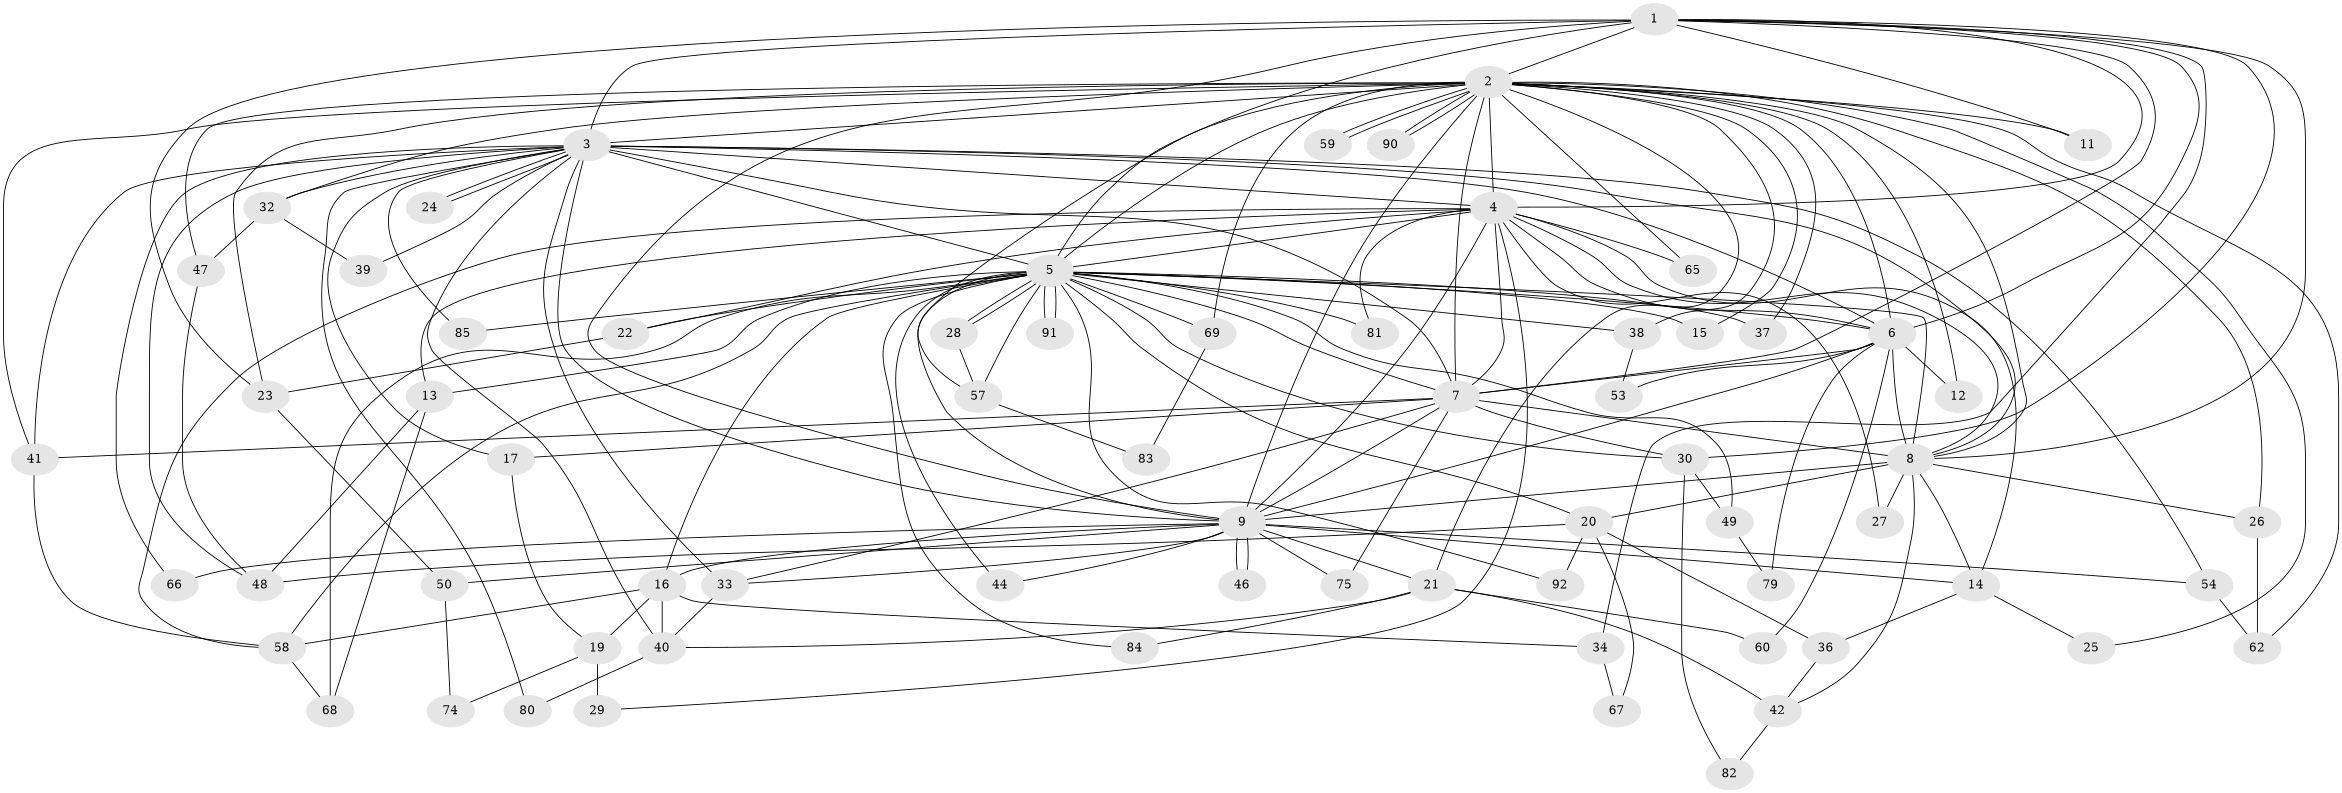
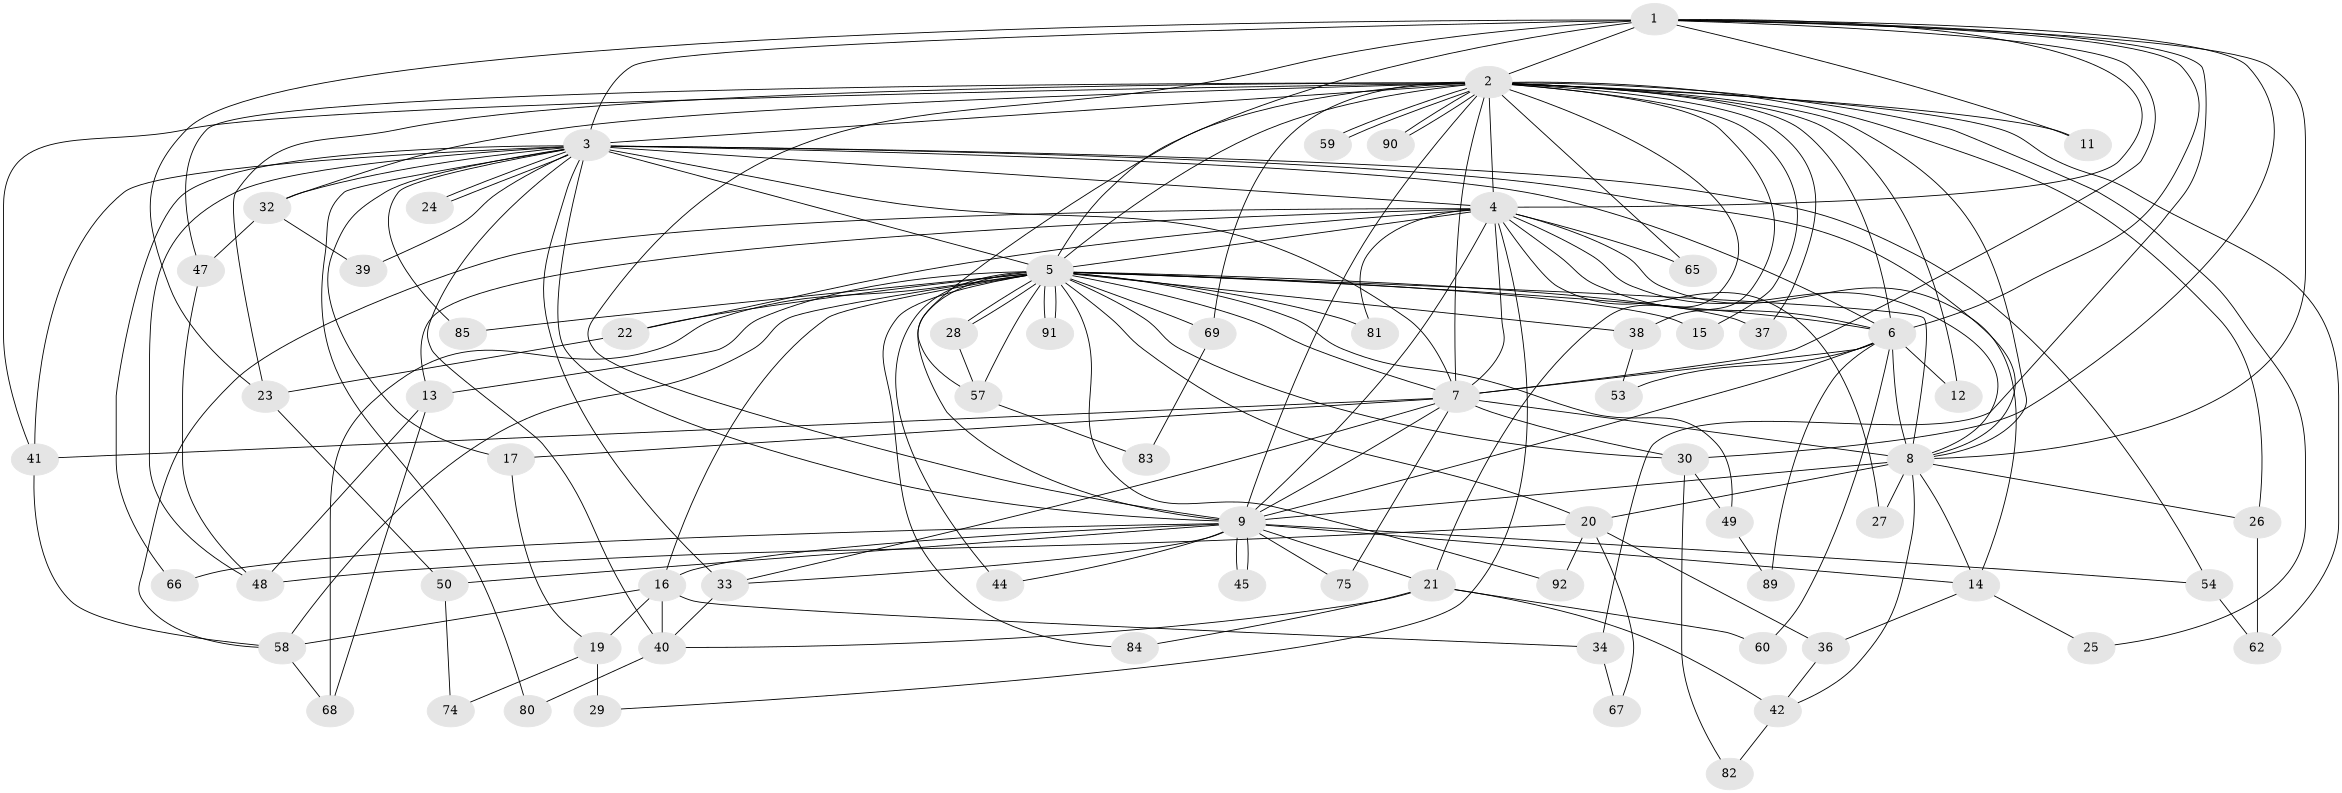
  graph {
    node [color=gray90 style=filled]
    1 [super="+95"]
    2 [super="+52"]
    3 [super="+10"]
    4 [super="+64"]
    5 [super="+51"]
    6 [super="+88"]
    7 [super="+31"]
    8 [super="+72"]
    9 [super="+93"]
    11
    23 [super="+70"]
    30 [super="+35"]
    34
    12
    15
    21 [super="+55"]
    25
    26
    32
    37
    38 [super="+43"]
    41
    47
    57 [super="+63"]
    59
    62 [super="+77"]
    65
    69
    90
    17
    24
    33 [super="+89"]
    39
    40 [super="+73"]
    48
    54
    66
    80
    85
    13 [super="+87"]
    14 [super="+56"]
    22
    27
    29
    58 [super="+61"]
    81
    16 [super="+18"]
    20 [super="+86"]
    28
    44
    49
    68 [super="+78"]
    84
    91
    92
    53
    60
-   79
+   79 [label=89]
    75
    42 [super="+76"]
-   46 [super="+71"]
+   46 [super="+71" label=45]
    50
    82
    67
    83
    19 [super="+45"]
    36
    74
    1 -- 2
    1 -- 3 [weight=2]
    1 -- 4
    1 -- 5 [weight=2]
    1 -- 6
    1 -- 7
    1 -- 8
    1 -- 9
    1 -- 11
    1 -- 23
    1 -- 30
    1 -- 34
    2 -- 3 [weight=2]
    2 -- 4
    2 -- 5
    2 -- 6
    2 -- 7
    2 -- 8
    2 -- 9
    2 -- 11
    2 -- 23
    2 -- 12
    2 -- 15
    2 -- 21
    2 -- 25
    2 -- 26
    2 -- 32
    2 -- 37
    2 -- 38 [weight=2]
    2 -- 41
    2 -- 47
    2 -- 57
    2 -- 59
    2 -- 59
    2 -- 62
    2 -- 65
    2 -- 69
    2 -- 90
    2 -- 90
    3 -- 4 [weight=2]
    3 -- 5 [weight=2]
    3 -- 6 [weight=2]
    3 -- 7 [weight=2]
    3 -- 8 [weight=2]
    3 -- 9 [weight=3]
    3 -- 32
    3 -- 41
    3 -- 17
    3 -- 24
    3 -- 24
    3 -- 33
    3 -- 39
    3 -- 40
    3 -- 48
    3 -- 54
    3 -- 66
    3 -- 80
    3 -- 85
    4 -- 5 [weight=2]
    4 -- 6
    4 -- 7
    4 -- 8
    4 -- 9
    4 -- 65
    4 -- 13
    4 -- 14
    4 -- 22
    4 -- 27
    4 -- 29
    4 -- 58
    4 -- 81
    5 -- 6
    5 -- 7
    5 -- 8 [weight=2]
    5 -- 9
    5 -- 30
    5 -- 15
    5 -- 37
    5 -- 38
    5 -- 57
    5 -- 69
    5 -- 85
    5 -- 13
    5 -- 22
    5 -- 58
    5 -- 81
    5 -- 16 [weight=2]
    5 -- 20
    5 -- 28
    5 -- 28
    5 -- 44
    5 -- 49
    5 -- 68
    5 -- 84
    5 -- 91
    5 -- 91
    5 -- 92
    6 -- 7
    6 -- 8 [weight=2]
    6 -- 9
    6 -- 12
    6 -- 53
    6 -- 60
    6 -- 79
    7 -- 8 [weight=2]
    7 -- 9
    7 -- 30
    7 -- 41
    7 -- 17
    7 -- 33
    7 -- 75
    8 -- 9
    8 -- 26
    8 -- 14
    8 -- 27
    8 -- 20
    8 -- 42
    9 -- 21
    9 -- 33
    9 -- 54
    9 -- 66
    9 -- 14
    9 -- 16
    9 -- 44
    9 -- 75
    9 -- 46 [weight=2]
    9 -- 46
    9 -- 50
    23 -- 50
    30 -- 49
    30 -- 82
    34 -- 67
    21 -- 40
    21 -- 84
    21 -- 60
    21 -- 42
    26 -- 62
    32 -- 47
    32 -- 39
    38 -- 53
    41 -- 58
    47 -- 48
    57 -- 83
    69 -- 83
    17 -- 19
    33 -- 40
    40 -- 80
    54 -- 62
    13 -- 48
    13 -- 68
    14 -- 25
    14 -- 36
    22 -- 23
    58 -- 68
    16 -- 34
    16 -- 40
    16 -- 58
    16 -- 19
    20 -- 48
    20 -- 92
    20 -- 67
    20 -- 36
    28 -- 57
    49 -- 79
    42 -- 82
    50 -- 74
    19 -- 29 [weight=2]
    19 -- 74
    36 -- 42
  }
